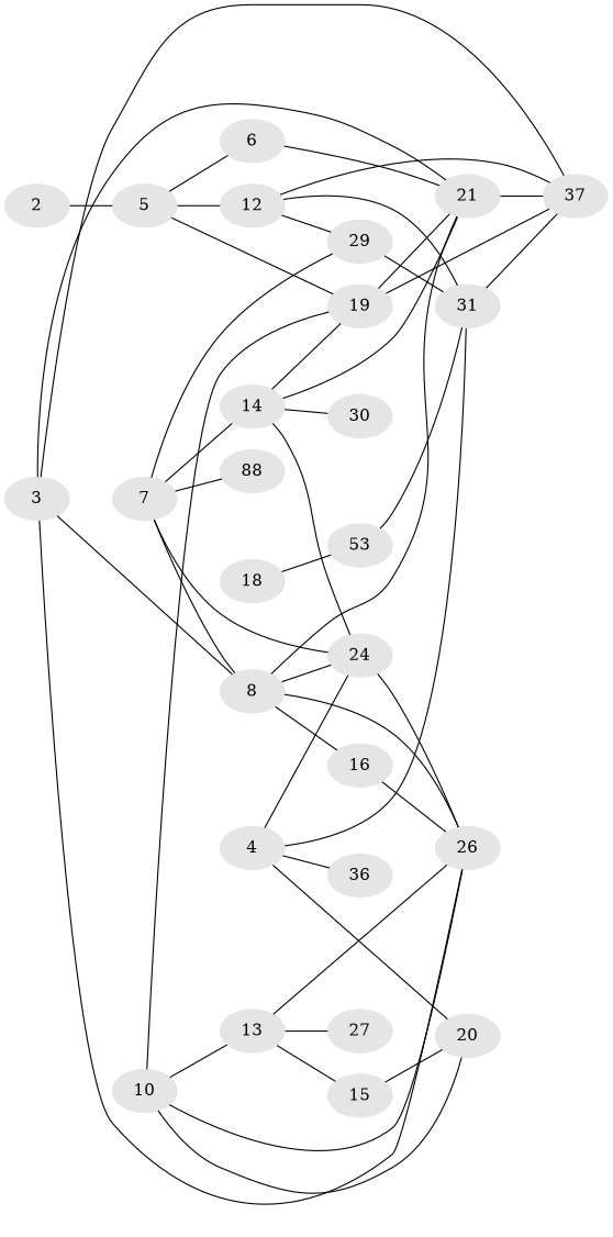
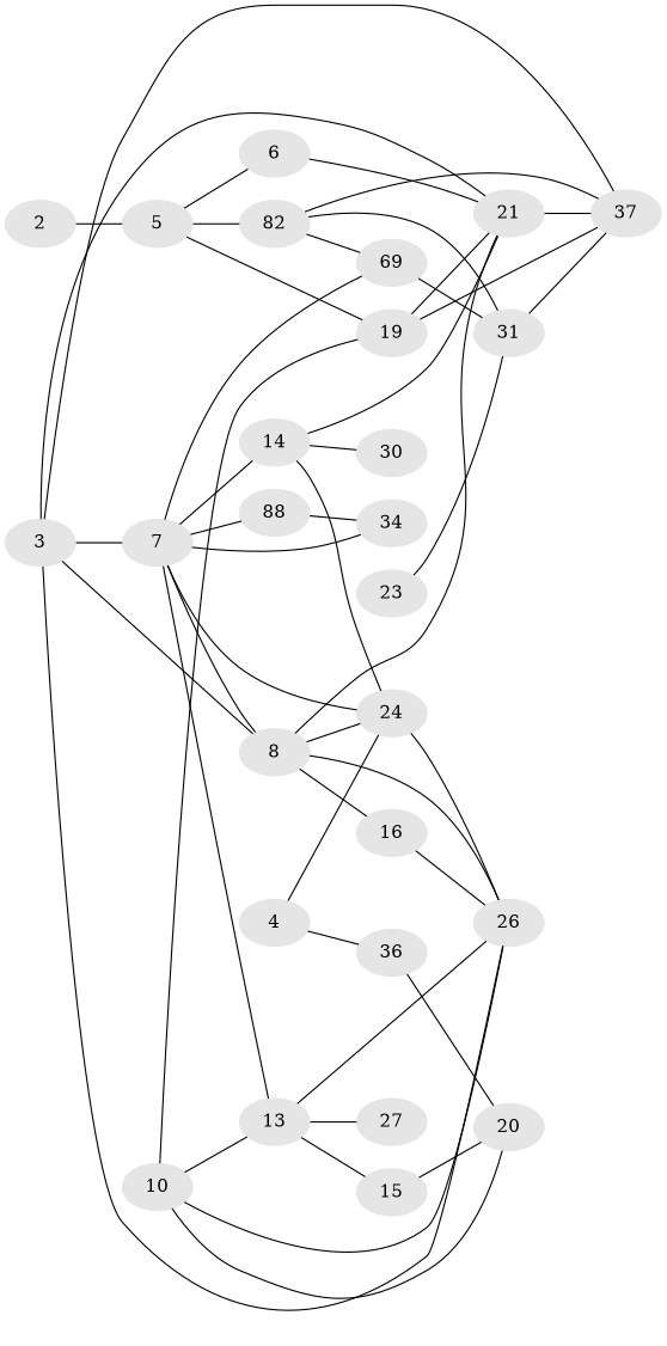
  graph {
    rankdir=LR
    node [color=gray90 style=filled]
    edge [weight=1.0]
    2
    5
    6
-   12
+   12 [label=82]
    19
    3
    7
    8
    21
    26
    37
    24
    13
    14
    n15 [label=88]
-   29
+   29 [label=69]
+   34
    16
    4
    20
    31
    36
    15
    27
    30
    10
-   18
-   23 [label=53]
+   23
    2 -- 5
    5 -- 6
    5 -- 12
    5 -- 19
    6 -- 21
    12 -- 37
    12 -- 29
    12 -- 31 [weight=2.0]
    19 -- 21
    19 -- 37
+   3 -- 7
    3 -- 8
    3 -- 21
    3 -- 26
    3 -- 37
    7 -- 8 [weight=2.0]
    7 -- 24
+   7 -- 13
    7 -- 14
    7 -- n15
    7 -- 29 [weight=3.0]
+   7 -- 34
    8 -- 21
    8 -- 26
    8 -- 24
    8 -- 16
    21 -- 37
    24 -- 26
    13 -- 26
    13 -- 15
    13 -- 27
-   14 -- 19 [weight=2.0]
    14 -- 21
    14 -- 24
    14 -- 30
+   n15 -- 34
    29 -- 31
    16 -- 26
    4 -- 24
-   4 -- 20
-   4 -- 31
+   36 -- 20
    4 -- 36
    31 -- 37
    15 -- 20
    10 -- 19
    10 -- 26
    10 -- 13
    10 -- 20
-   18 -- 23
    23 -- 31 [weight=2.0]
  }
